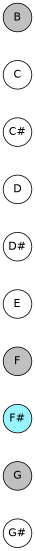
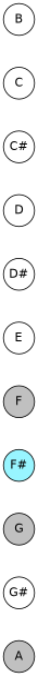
  graph {
    fontname="DejaVu Sans"
    mindist=.1
    node [fillcolor=white fontname="DejaVu Sans" margin=0 shape=circle style=filled]
    edge [fontname="DejaVu Sans" style=invis]
    E
    F [fillcolor=gray]
    "F#" [fillcolor=cadetblue1]
    G [fillcolor=gray]
    "G#"
-   B [fillcolor=gray]
+   A [fillcolor=gray]
+   B
    C
    "C#"
    D
    "D#"
    subgraph sub_1 {
      E
      F
      "F#"
      G
      "G#"
+     A
      B
      C
      "C#"
      D
      "D#"
    }
    E -- F
    F -- "F#"
    "F#" -- G
    G -- "G#"
+   "G#" -- A
    B -- C
    C -- "C#"
    "C#" -- D
    D -- "D#"
    "D#" -- E
  }
